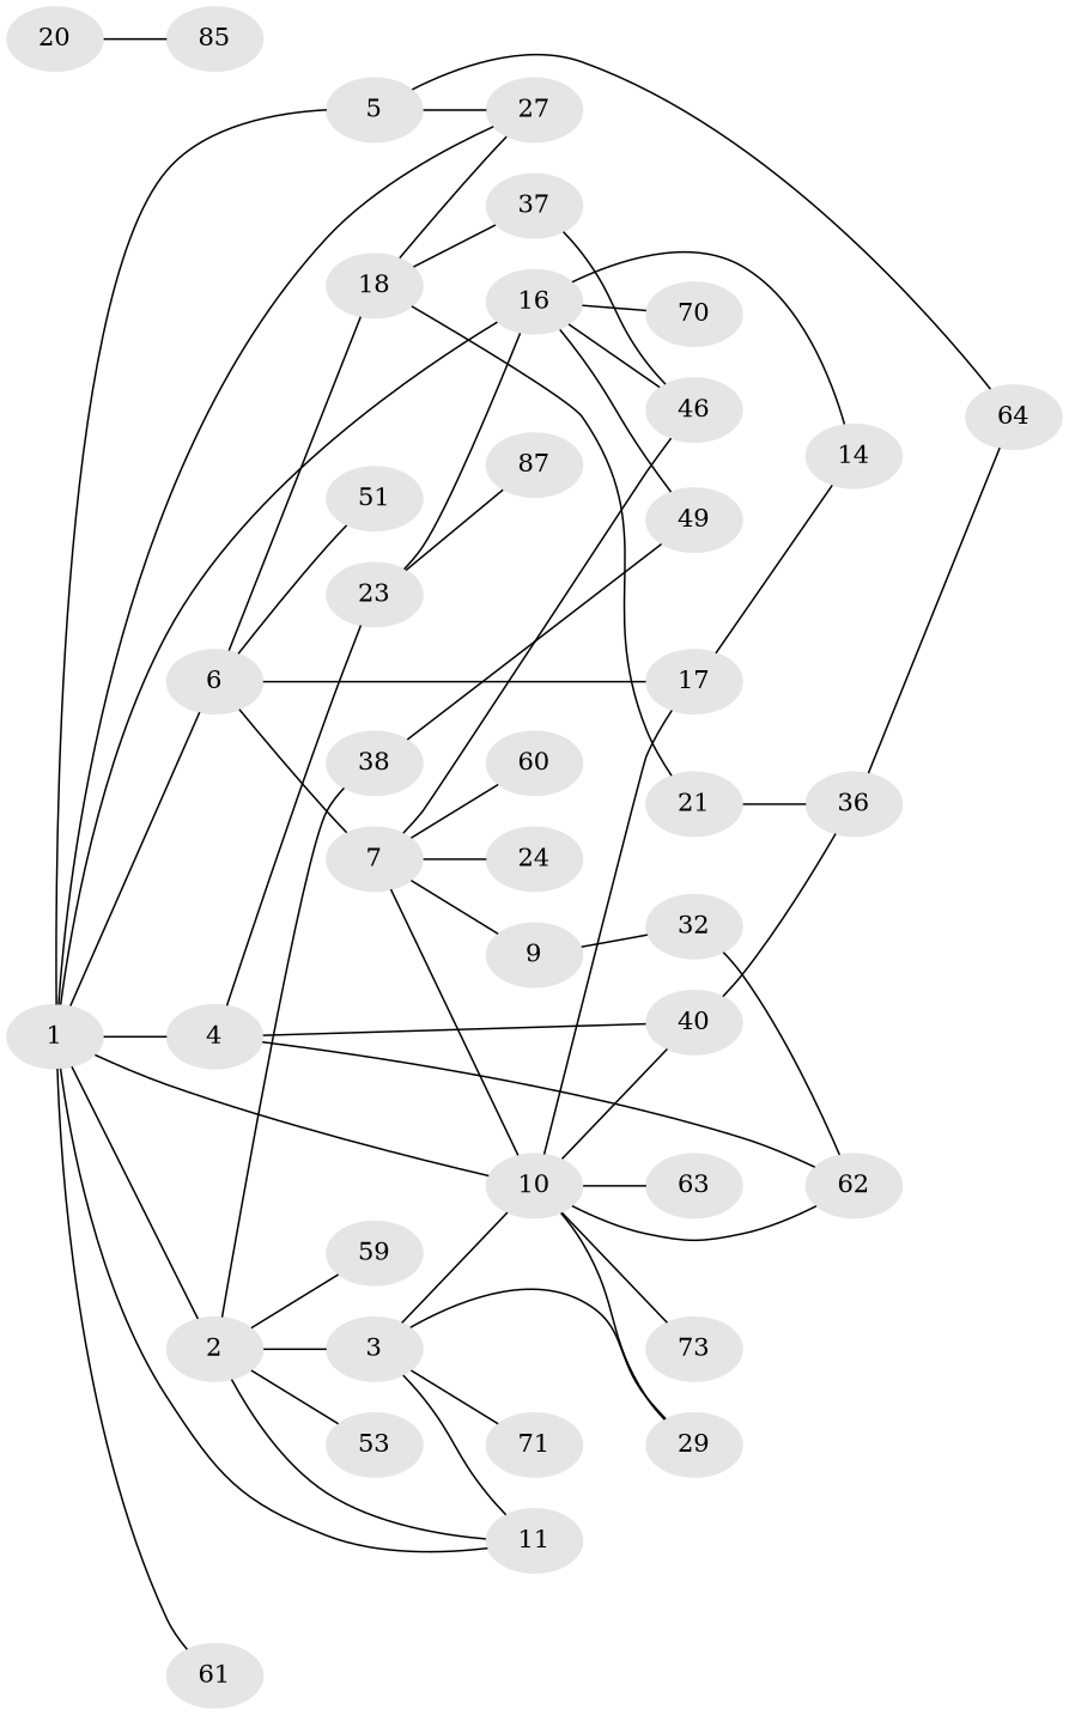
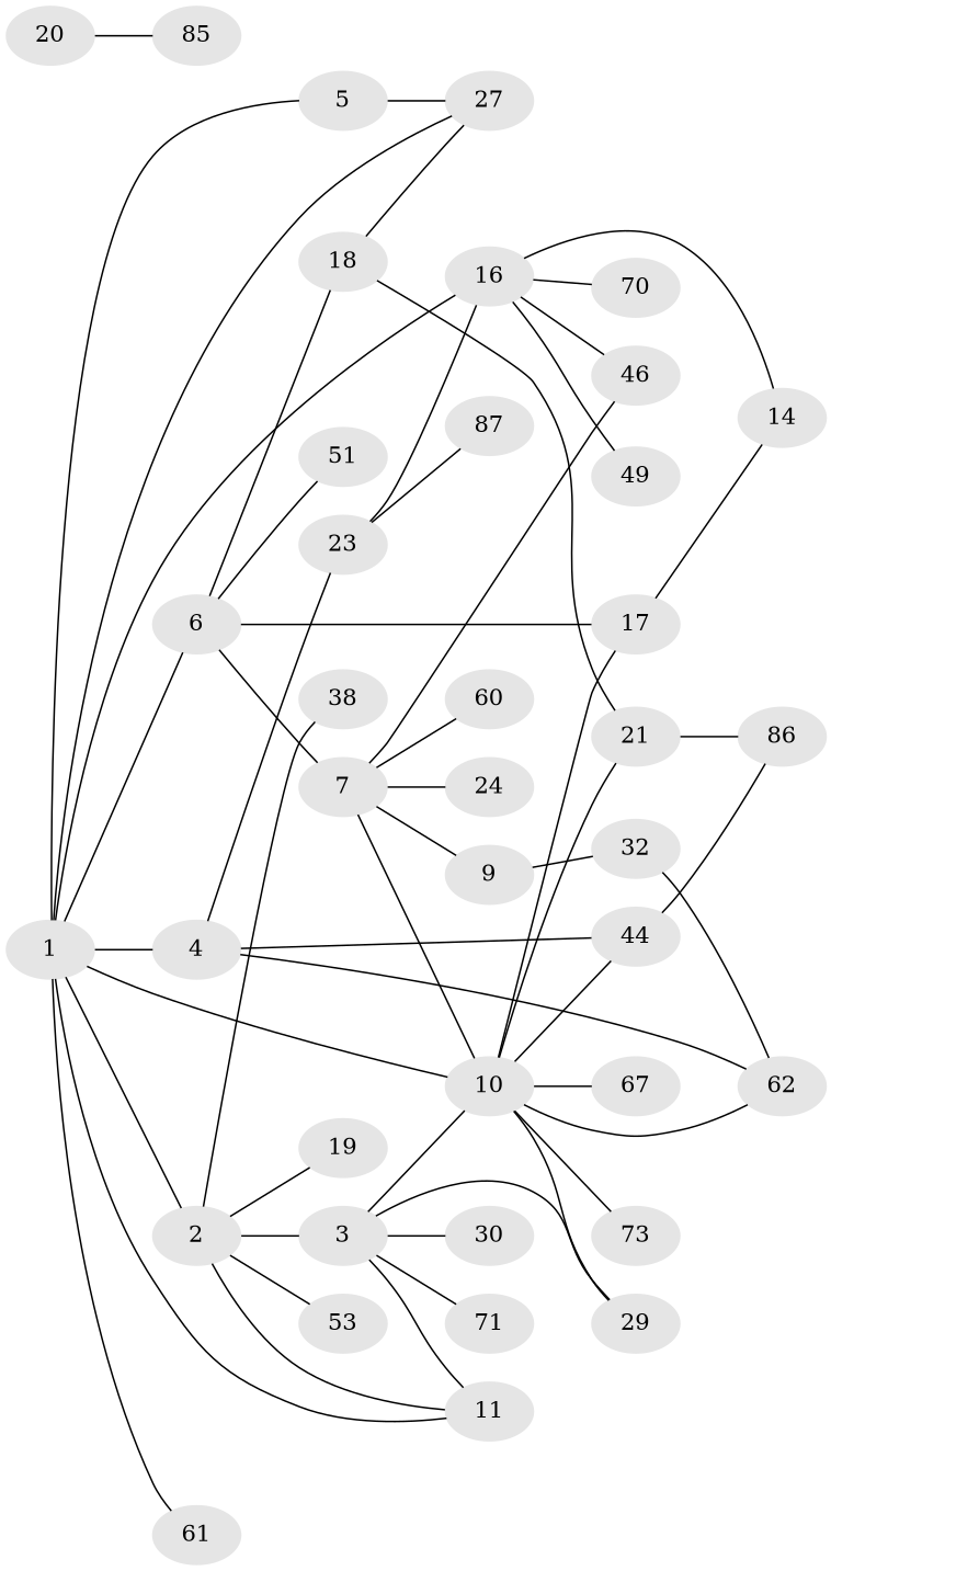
  graph {
    rankdir=LR
    node [color=gray90 style=filled]
    1
    2
    4 [super="+45"]
    5 [super="+43"]
    6 [super="+14"]
    10 [super="+55+13+12"]
    11 [super="+26+73"]
    16 [super="+25"]
    27 [super="+42"]
    n10 [label=61]
    3 [super="+9+48"]
    38
    53
-   59
+   59 [label=19]
    23
-   40 [super="+81"]
+   40 [super="+81" label=44]
    62
-   64 [super="+75"]
    7 [super="+65"]
    n20 [label=18 super="+78+21"]
    17 [super="+79+44"]
    51
    29 [super="+35+47"]
    n24 [label=21 super="+60"]
-   67 [label=63]
+   67
    n26 [label=73]
    46 [super="+72"]
    n28 [label=14 super="+66"]
    49 [super="+84"]
    70
+   30 [super="+82"]
    71
    20 [super="+68"]
    85
    n35 [label=87]
-   36
+   36 [label=86]
    n37 [label=9]
    24
    n39 [label=60 super="+74"]
-   37 [super="+54"]
    32 [super="+41"]
    1 -- 2
    1 -- 4
    1 -- 5
    1 -- 6
    1 -- 10
    1 -- 11
    1 -- 16
    1 -- 27
    1 -- n10
    2 -- 11
    2 -- 3 [weight=2]
    2 -- 38
    2 -- 53
    2 -- 59
    4 -- 23
    4 -- 40
    4 -- 62
    5 -- 27
-   5 -- 64
    6 -- 7
    6 -- n20
    6 -- 17
    6 -- 51
    10 -- 40 [weight=2]
    10 -- 62 [weight=2]
    10 -- 17
    10 -- 29 [weight=2]
+   10 -- n24
    10 -- 67 [weight=2]
    10 -- n26
    16 -- 46
    16 -- n28
    16 -- 49
    16 -- 70
    3 -- 10 [weight=2]
    3 -- 11
    3 -- 29
+   3 -- 30
    3 -- 71
-   38 -- 49
    23 -- 16
    23 -- n35
    40 -- 36
    7 -- 10
    7 -- 46
    7 -- n37
    7 -- 24
    7 -- n39
    n20 -- 27
    n20 -- n24
-   n20 -- 37
    17 -- n28
    n24 -- 36
    20 -- 85
-   36 -- 64
    n37 -- 32
-   37 -- 46
    32 -- 62
  }
